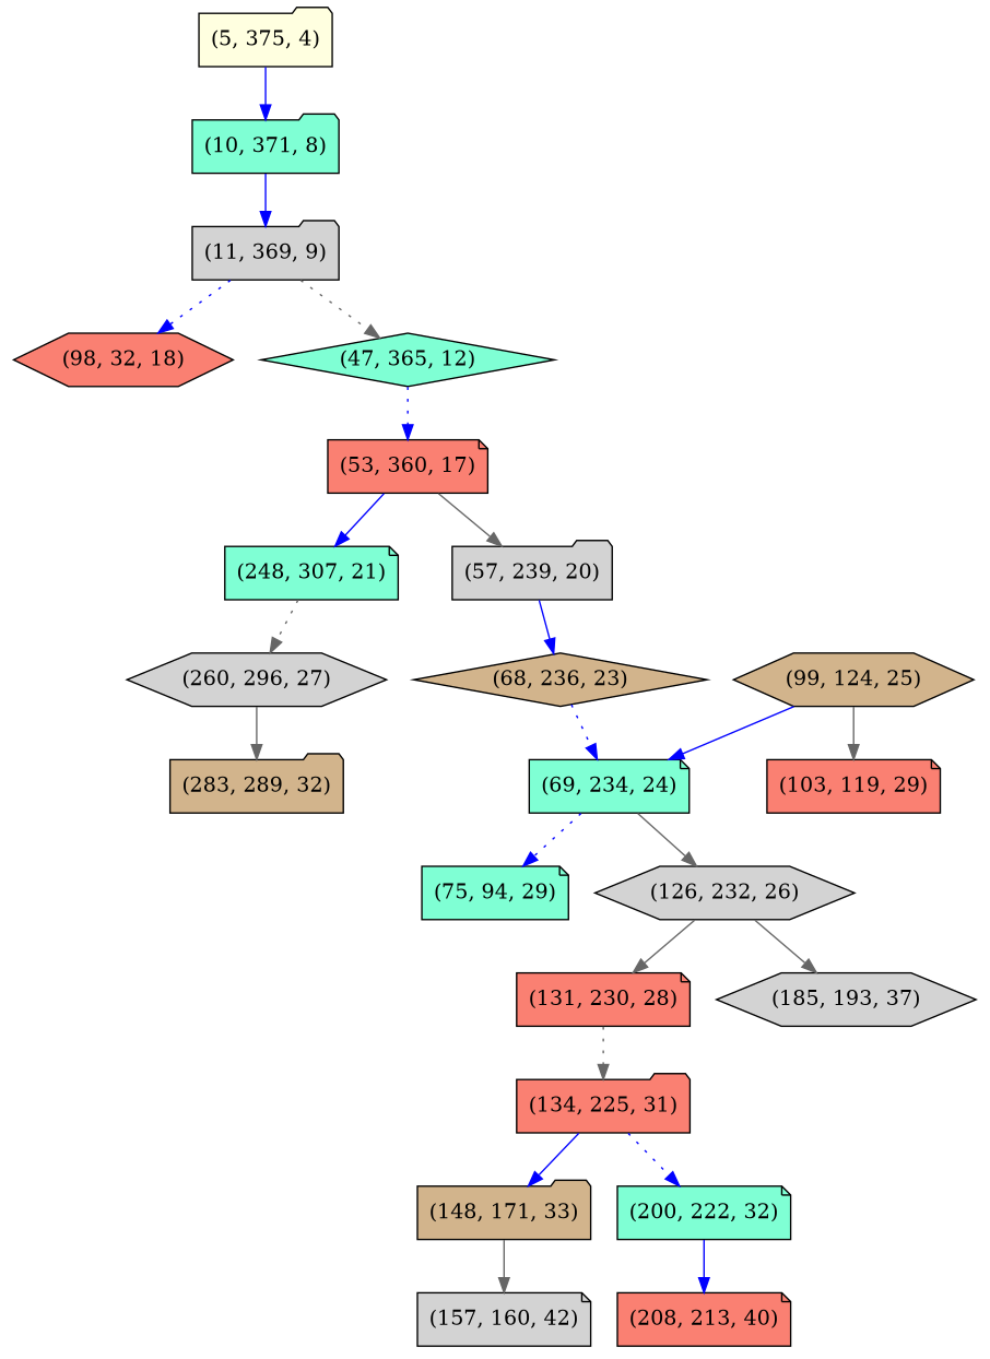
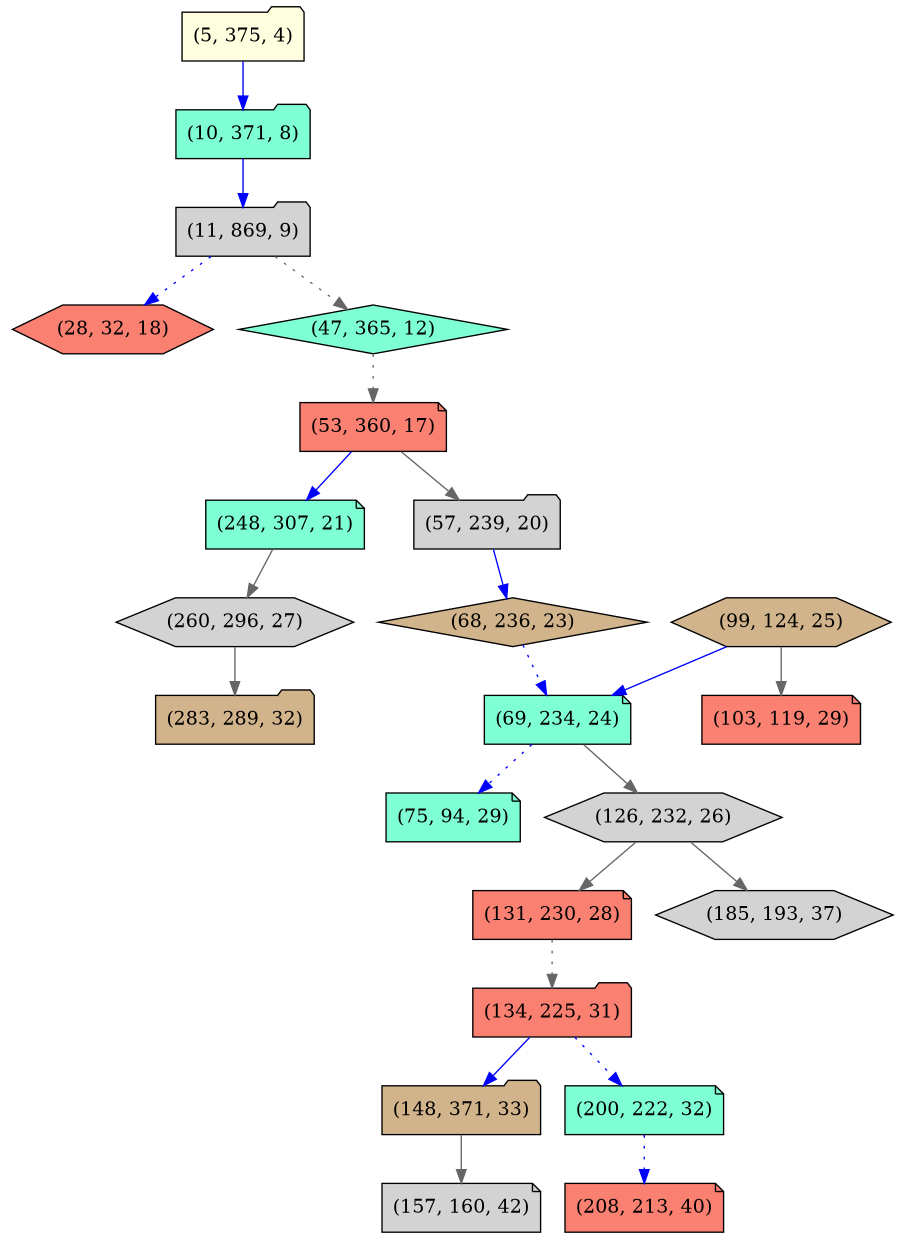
  digraph {
    node [fillcolor=aquamarine shape=note style=filled]
    edge [color=blue style=solid]
    "(5, 375, 4)" [fillcolor=lightyellow shape=folder]
    "(10, 371, 8)" [shape=folder]
-   "(11, 369, 9)" [fillcolor=lightgrey shape=folder]
-   "(28, 32, 18)" [fillcolor=salmon shape=hexagon label="(98, 32, 18)"]
+   "(11, 369, 9)" [fillcolor=lightgrey shape=folder label="(11, 869, 9)"]
+   "(28, 32, 18)" [fillcolor=salmon shape=hexagon]
    "(47, 365, 12)" [shape=diamond]
    "(53, 360, 17)" [fillcolor=salmon]
    "(57, 239, 20)" [fillcolor=lightgrey shape=folder]
    "(248, 307, 21)"
    "(68, 236, 23)" [fillcolor=tan shape=diamond]
    "(260, 296, 27)" [fillcolor=lightgrey shape=hexagon]
    "(69, 234, 24)"
    "(75, 94, 29)"
    "(126, 232, 26)" [fillcolor=lightgrey shape=hexagon]
    "(99, 124, 25)" [fillcolor=tan shape=hexagon]
    "(103, 119, 29)" [fillcolor=salmon]
    "(131, 230, 28)" [fillcolor=salmon]
    "(185, 193, 37)" [fillcolor=lightgrey shape=hexagon]
    "(134, 225, 31)" [fillcolor=salmon shape=folder]
-   "(148, 171, 33)" [fillcolor=tan shape=folder]
+   "(148, 171, 33)" [fillcolor=tan shape=folder label="(148, 371, 33)"]
    "(200, 222, 32)"
    "(157, 160, 42)" [fillcolor=lightgrey]
    "(208, 213, 40)" [fillcolor=salmon]
    "(283, 289, 32)" [fillcolor=tan shape=folder]
    "(5, 375, 4)" -> "(10, 371, 8)"
    "(10, 371, 8)" -> "(11, 369, 9)"
    "(11, 369, 9)" -> "(28, 32, 18)" [style=dotted]
    "(11, 369, 9)" -> "(47, 365, 12)" [color=gray40 style=dotted]
-   "(47, 365, 12)" -> "(53, 360, 17)" [style=dotted]
+   "(47, 365, 12)" -> "(53, 360, 17)" [color=gray40 style=dotted]
    "(53, 360, 17)" -> "(57, 239, 20)" [color=gray40]
    "(53, 360, 17)" -> "(248, 307, 21)"
    "(57, 239, 20)" -> "(68, 236, 23)"
-   "(248, 307, 21)" -> "(260, 296, 27)" [color=gray40 style=dotted]
+   "(248, 307, 21)" -> "(260, 296, 27)" [color=gray40]
    "(68, 236, 23)" -> "(69, 234, 24)" [style=dotted]
    "(260, 296, 27)" -> "(283, 289, 32)" [color=gray40]
    "(69, 234, 24)" -> "(75, 94, 29)" [style=dotted]
    "(69, 234, 24)" -> "(126, 232, 26)" [color=gray40]
    "(126, 232, 26)" -> "(131, 230, 28)" [color=gray40]
    "(126, 232, 26)" -> "(185, 193, 37)" [color=gray40]
    "(99, 124, 25)" -> "(69, 234, 24)"
    "(99, 124, 25)" -> "(103, 119, 29)" [color=gray40]
    "(131, 230, 28)" -> "(134, 225, 31)" [color=gray40 style=dotted]
    "(134, 225, 31)" -> "(148, 171, 33)"
    "(134, 225, 31)" -> "(200, 222, 32)" [style=dotted]
    "(148, 171, 33)" -> "(157, 160, 42)" [color=gray40]
-   "(200, 222, 32)" -> "(208, 213, 40)"
+   "(200, 222, 32)" -> "(208, 213, 40)" [style=dotted]
  }
